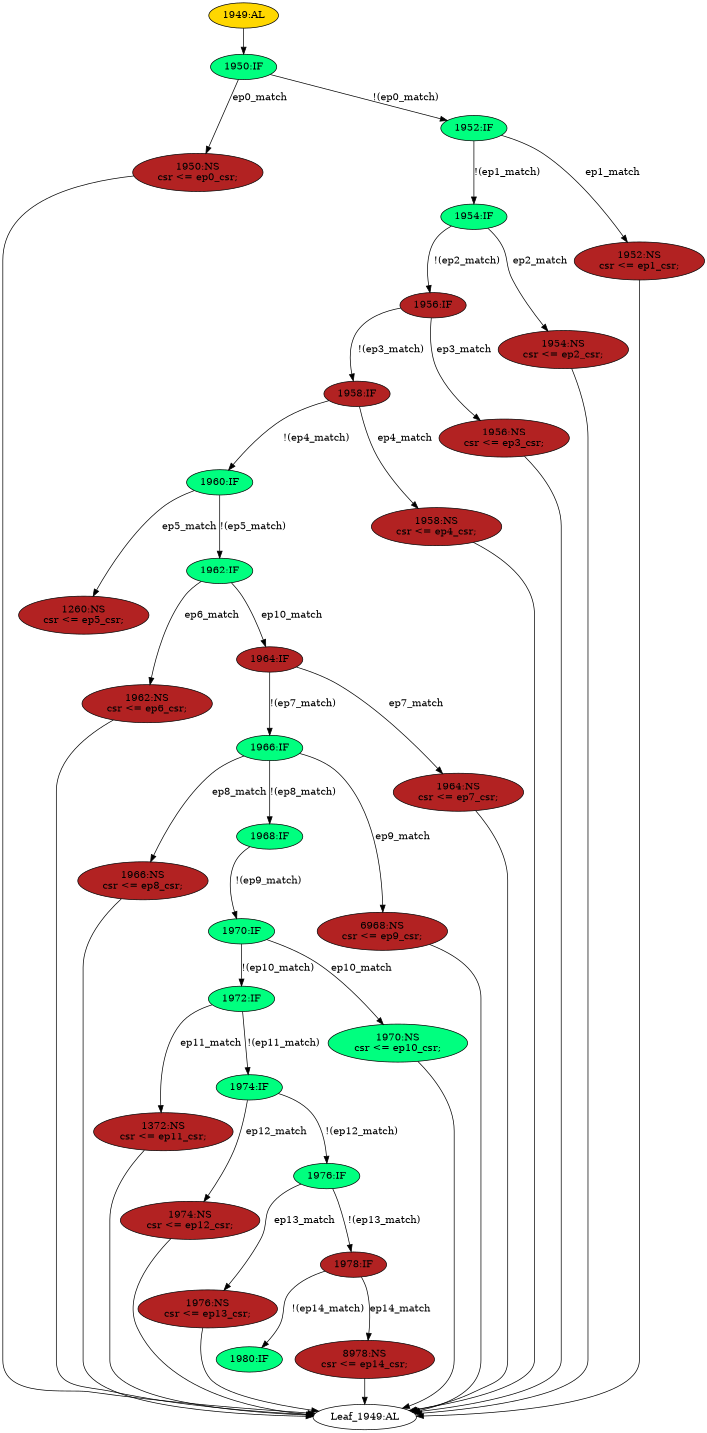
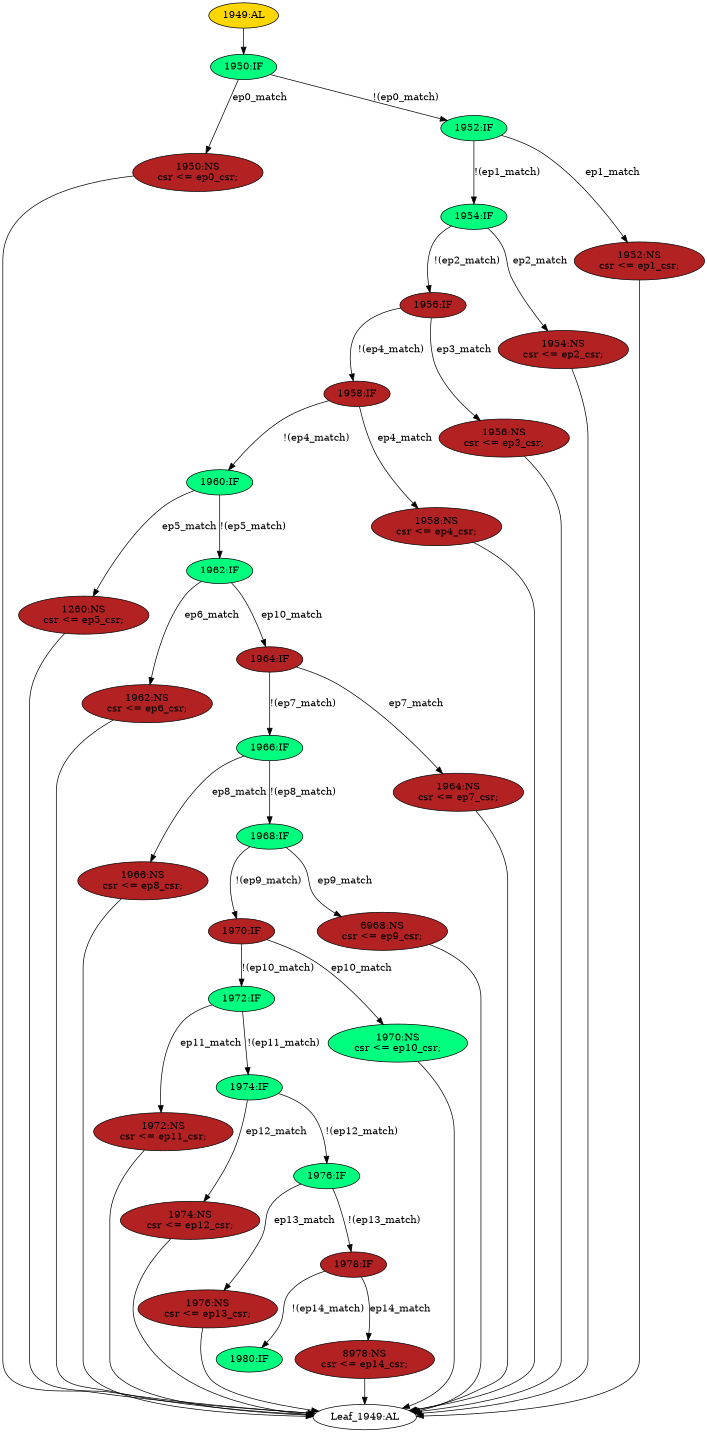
  strict digraph {
    node [fillcolor=firebrick statements="[]" style=filled typ=IfStatement]
    edge [cond="[]" lineno=None]
    n1 [ast="<pyverilog.vparser.ast.NonblockingSubstitution object at 0x7f0a38d99910>" label="1952:NS\ncsr <= ep1_csr;" statements="[<pyverilog.vparser.ast.NonblockingSubstitution object at 0x7f0a38d99910>]" typ=NonblockingSubstitution]
    n2 [def_var="['csr']" label="Leaf_1949:AL" fillcolor="" statements="" style="" typ=""]
    n3 [ast="<pyverilog.vparser.ast.NonblockingSubstitution object at 0x7f0a38d99a50>" label="1958:NS\ncsr <= ep4_csr;" statements="[<pyverilog.vparser.ast.NonblockingSubstitution object at 0x7f0a38d99a50>]" typ=NonblockingSubstitution]
    n4 [ast="<pyverilog.vparser.ast.NonblockingSubstitution object at 0x7f0a38d99b90>" label="1964:NS\ncsr <= ep7_csr;" statements="[<pyverilog.vparser.ast.NonblockingSubstitution object at 0x7f0a38d99b90>]" typ=NonblockingSubstitution]
    n5 [ast="<pyverilog.vparser.ast.IfStatement object at 0x7f0a38d99cd0>" fillcolor=springgreen label="1966:IF"]
    n6 [ast="<pyverilog.vparser.ast.NonblockingSubstitution object at 0x7f0a38dada10>" label="1966:NS\ncsr <= ep8_csr;" statements="[<pyverilog.vparser.ast.NonblockingSubstitution object at 0x7f0a38dada10>]" typ=NonblockingSubstitution]
    n7 [ast="<pyverilog.vparser.ast.IfStatement object at 0x7f0a38d99d50>" fillcolor=springgreen label="1968:IF"]
    n8 [ast="<pyverilog.vparser.ast.NonblockingSubstitution object at 0x7f0a38dad890>" label="6968:NS\ncsr <= ep9_csr;" statements="[<pyverilog.vparser.ast.NonblockingSubstitution object at 0x7f0a38dad890>]" typ=NonblockingSubstitution]
-   n9 [ast="<pyverilog.vparser.ast.IfStatement object at 0x7f0a38d99d90>" fillcolor=springgreen label="1970:IF"]
+   n9 [ast="<pyverilog.vparser.ast.IfStatement object at 0x7f0a38d99d90>" label="1970:IF"]
    n10 [ast="<pyverilog.vparser.ast.IfStatement object at 0x7f0a38d99dd0>" fillcolor=springgreen label="1972:IF"]
    n11 [ast="<pyverilog.vparser.ast.NonblockingSubstitution object at 0x7f0a38dad710>" fillcolor=springgreen label="1970:NS\ncsr <= ep10_csr;" statements="[<pyverilog.vparser.ast.NonblockingSubstitution object at 0x7f0a38dad710>]" typ=NonblockingSubstitution]
    n12 [ast="<pyverilog.vparser.ast.IfStatement object at 0x7f0a38dadb90>" fillcolor=springgreen label="1962:IF"]
    n13 [ast="<pyverilog.vparser.ast.NonblockingSubstitution object at 0x7f0a38dadc50>" label="1962:NS\ncsr <= ep6_csr;" statements="[<pyverilog.vparser.ast.NonblockingSubstitution object at 0x7f0a38dadc50>]" typ=NonblockingSubstitution]
    n14 [ast="<pyverilog.vparser.ast.IfStatement object at 0x7f0a38dadbd0>" label="1964:IF"]
    n15 [ast="<pyverilog.vparser.ast.IfStatement object at 0x7f0a38d99e90>" label="1978:IF"]
    n16 [ast="<pyverilog.vparser.ast.IfStatement object at 0x7f0a38d99ed0>" fillcolor=springgreen label="1980:IF"]
    n17 [ast="<pyverilog.vparser.ast.NonblockingSubstitution object at 0x7f0a38dad110>" label="8978:NS\ncsr <= ep14_csr;" statements="[<pyverilog.vparser.ast.NonblockingSubstitution object at 0x7f0a38dad110>]" typ=NonblockingSubstitution]
    n18 [ast="<pyverilog.vparser.ast.NonblockingSubstitution object at 0x7f0a38dad410>" label="1974:NS\ncsr <= ep12_csr;" statements="[<pyverilog.vparser.ast.NonblockingSubstitution object at 0x7f0a38dad410>]" typ=NonblockingSubstitution]
    n19 [ast="<pyverilog.vparser.ast.NonblockingSubstitution object at 0x7f0a38daddd0>" label="1954:NS\ncsr <= ep2_csr;" statements="[<pyverilog.vparser.ast.NonblockingSubstitution object at 0x7f0a38daddd0>]" typ=NonblockingSubstitution]
    n20 [ast="<pyverilog.vparser.ast.IfStatement object at 0x7f0a38dadf10>" label="1956:IF"]
    n21 [ast="<pyverilog.vparser.ast.NonblockingSubstitution object at 0x7f0a38dbb1d0>" label="1956:NS\ncsr <= ep3_csr;" statements="[<pyverilog.vparser.ast.NonblockingSubstitution object at 0x7f0a38dbb1d0>]" typ=NonblockingSubstitution]
    n22 [ast="<pyverilog.vparser.ast.IfStatement object at 0x7f0a38dadf50>" label="1958:IF"]
    n23 [ast="<pyverilog.vparser.ast.IfStatement object at 0x7f0a38dadf90>" fillcolor=springgreen label="1960:IF"]
    n24 [ast="<pyverilog.vparser.ast.NonblockingSubstitution object at 0x7f0a38dadfd0>" label="1260:NS\ncsr <= ep5_csr;" statements="[<pyverilog.vparser.ast.NonblockingSubstitution object at 0x7f0a38dadfd0>]" typ=NonblockingSubstitution]
    n25 [ast="<pyverilog.vparser.ast.IfStatement object at 0x7f0a38d99e10>" fillcolor=springgreen label="1974:IF"]
-   n26 [ast="<pyverilog.vparser.ast.NonblockingSubstitution object at 0x7f0a38dad590>" label="1372:NS\ncsr <= ep11_csr;" statements="[<pyverilog.vparser.ast.NonblockingSubstitution object at 0x7f0a38dad590>]" typ=NonblockingSubstitution]
+   n26 [ast="<pyverilog.vparser.ast.NonblockingSubstitution object at 0x7f0a38dad590>" label="1972:NS\ncsr <= ep11_csr;" statements="[<pyverilog.vparser.ast.NonblockingSubstitution object at 0x7f0a38dad590>]" typ=NonblockingSubstitution]
    n27 [ast="<pyverilog.vparser.ast.IfStatement object at 0x7f0a38d99e50>" fillcolor=springgreen label="1976:IF"]
    n28 [ast="<pyverilog.vparser.ast.NonblockingSubstitution object at 0x7f0a38dad290>" label="1976:NS\ncsr <= ep13_csr;" statements="[<pyverilog.vparser.ast.NonblockingSubstitution object at 0x7f0a38dad290>]" typ=NonblockingSubstitution]
    n29 [ast="<pyverilog.vparser.ast.NonblockingSubstitution object at 0x7f0a38dbb350>" label="1950:NS\ncsr <= ep0_csr;" statements="[<pyverilog.vparser.ast.NonblockingSubstitution object at 0x7f0a38dbb350>]" typ=NonblockingSubstitution]
    n30 [ast="<pyverilog.vparser.ast.IfStatement object at 0x7f0a38dbb490>" fillcolor=springgreen label="1952:IF"]
    n31 [ast="<pyverilog.vparser.ast.IfStatement object at 0x7f0a38dbb4d0>" fillcolor=springgreen label="1954:IF"]
    n32 [ast="<pyverilog.vparser.ast.Always object at 0x7f0a38dbb590>" clk_sens=True fillcolor=gold label="1949:AL" sens="['clk']" typ=Always use_var="['ep6_match', 'ep3_csr', 'ep13_csr', 'ep0_match', 'ep8_csr', 'ep14_match', 'ep2_csr', 'ep12_csr', 'ep1_csr', 'ep4_match', 'ep9_csr', 'ep15_match', 'ep1_match', 'ep7_csr', 'ep3_match', 'ep11_csr', 'ep7_match', 'ep13_match', 'ep12_match', 'ep6_csr', 'ep15_csr', 'ep5_match', 'ep2_match', 'ep10_csr', 'ep9_match', 'ep8_match', 'ep0_csr', 'ep5_csr', 'ep10_match', 'ep11_match', 'ep4_csr', 'ep14_csr']"]
    n33 [ast="<pyverilog.vparser.ast.IfStatement object at 0x7f0a38dbb690>" fillcolor=springgreen label="1950:IF"]
    n1 -> n2
    n3 -> n2
    n4 -> n2
    n5 -> n6 [cond="['ep8_match']" label=ep8_match lineno=1966]
    n5 -> n7 [cond="['ep8_match']" label="!(ep8_match)" lineno=1966]
    n6 -> n2
-   n5 -> n8 [cond="['ep9_match']" label=ep9_match lineno=1968]
+   n7 -> n8 [cond="['ep9_match']" label=ep9_match lineno=1968]
    n7 -> n9 [cond="['ep9_match']" label="!(ep9_match)" lineno=1968]
    n8 -> n2
    n9 -> n10 [cond="['ep10_match']" label="!(ep10_match)" lineno=1970]
    n9 -> n11 [cond="['ep10_match']" label=ep10_match lineno=1970]
    n10 -> n25 [cond="['ep11_match']" label="!(ep11_match)" lineno=1972]
    n10 -> n26 [cond="['ep11_match']" label=ep11_match lineno=1972]
    n11 -> n2
    n12 -> n13 [cond="['ep6_match']" label=ep6_match lineno=1962]
    n12 -> n14 [cond="['ep6_match']" label=ep10_match lineno=1962]
    n13 -> n2
    n14 -> n4 [cond="['ep7_match']" label=ep7_match lineno=1964]
    n14 -> n5 [cond="['ep7_match']" label="!(ep7_match)" lineno=1964]
    n15 -> n16 [cond="['ep14_match']" label="!(ep14_match)" lineno=1978]
    n15 -> n17 [cond="['ep14_match']" label=ep14_match lineno=1978]
    n17 -> n2
    n18 -> n2
    n19 -> n2
    n20 -> n21 [cond="['ep3_match']" label=ep3_match lineno=1956]
-   n20 -> n22 [cond="['ep3_match']" label="!(ep3_match)" lineno=1956]
+   n20 -> n22 [cond="['ep3_match']" label="!(ep4_match)" lineno=1956]
    n21 -> n2
    n22 -> n3 [cond="['ep4_match']" label=ep4_match lineno=1958]
    n22 -> n23 [cond="['ep4_match']" label="!(ep4_match)" lineno=1958]
    n23 -> n12 [cond="['ep5_match']" label="!(ep5_match)" lineno=1960]
    n23 -> n24 [cond="['ep5_match']" label=ep5_match lineno=1960]
+   n24 -> n2
    n25 -> n18 [cond="['ep12_match']" label=ep12_match lineno=1974]
    n25 -> n27 [cond="['ep12_match']" label="!(ep12_match)" lineno=1974]
    n26 -> n2
    n27 -> n15 [cond="['ep13_match']" label="!(ep13_match)" lineno=1976]
    n27 -> n28 [cond="['ep13_match']" label=ep13_match lineno=1976]
    n28 -> n2
    n29 -> n2
    n30 -> n1 [cond="['ep1_match']" label=ep1_match lineno=1952]
    n30 -> n31 [cond="['ep1_match']" label="!(ep1_match)" lineno=1952]
    n31 -> n19 [cond="['ep2_match']" label=ep2_match lineno=1954]
    n31 -> n20 [cond="['ep2_match']" label="!(ep2_match)" lineno=1954]
    n32 -> n33
    n33 -> n29 [cond="['ep0_match']" label=ep0_match lineno=1950]
    n33 -> n30 [cond="['ep0_match']" label="!(ep0_match)" lineno=1950]
  }
